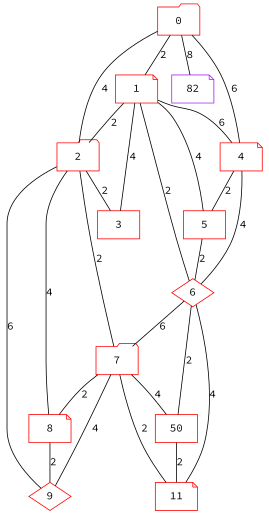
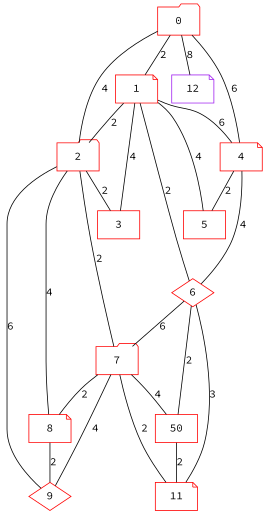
  graph {
    fontname="Source Code Pro"
    node [color=red fontname="Source Code Pro" shape=note weight=1]
    edge [fontname="Source Code Pro"]
    0 [shape=folder]
    1
    2 [shape=folder]
-   12 [color=purple weight=4 label=82]
+   12 [color=purple weight=4]
    4
    3 [shape=box]
    5 [shape=box]
    6 [shape=diamond]
    7 [shape=folder]
    8
    9 [shape=diamond]
    n12 [label=50 shape=box]
    11
    0 -- 1 [label=2]
    0 -- 2 [label=4]
    0 -- 12 [label=8]
    0 -- 4 [label=6]
    1 -- 2 [label=2]
    1 -- 4 [label=6]
    1 -- 3 [label=4]
    1 -- 5 [label=4]
    1 -- 6 [label=2]
    2 -- 3 [label=2]
    2 -- 7 [label=2]
    2 -- 8 [label=4]
    2 -- 9 [label=6]
    4 -- 5 [label=2]
    4 -- 6 [label=4]
-   5 -- 6 [label=2]
    6 -- 7 [label=6]
    6 -- n12 [label=2]
-   6 -- 11 [label=4]
+   6 -- 11 [label=3]
    7 -- 8 [label=2]
    7 -- 9 [label=4]
    7 -- n12 [label=4]
    7 -- 11 [label=2]
    8 -- 9 [label=2]
    n12 -- 11 [label=2]
  }
